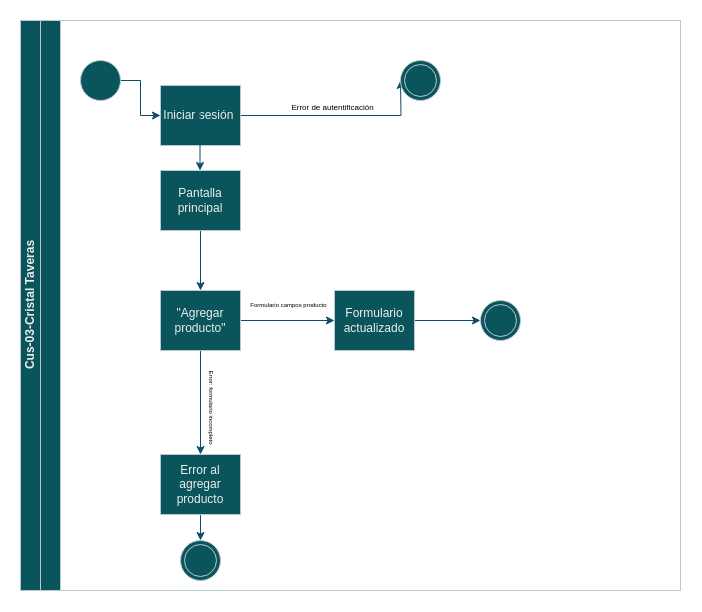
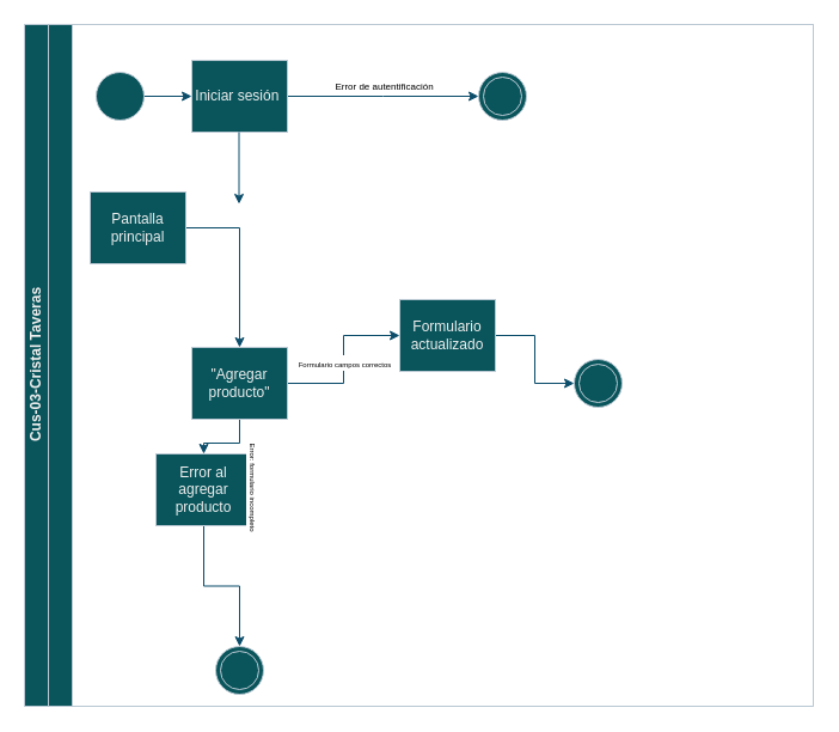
  <mxCell id="0" />
  <mxCell id="1" parent="0" />
  <mxCell id="2" value="Cus-03-Cristal Taveras" style="swimlane;html=1;childLayout=stackLayout;resizeParent=1;resizeParentMax=0;horizontal=0;startSize=20;horizontalStack=0;labelBackgroundColor=none;fillColor=#09555B;strokeColor=#BAC8D3;fontColor=#EEEEEE;" parent="1" vertex="1"><mxGeometry x="20" y="20" width="660" height="570" as="geometry" /></mxCell>
  <mxCell id="3" value="" style="swimlane;html=1;startSize=20;horizontal=0;labelBackgroundColor=none;fillColor=#09555B;strokeColor=#BAC8D3;fontColor=#EEEEEE;" parent="2" vertex="1"><mxGeometry x="20" width="640" height="570" as="geometry" /></mxCell>
  <mxCell id="4" value="" style="edgeStyle=orthogonalEdgeStyle;rounded=0;orthogonalLoop=1;jettySize=auto;html=1;labelBackgroundColor=none;strokeColor=#0B4D6A;fontColor=default;" parent="3" source="5" target="8" edge="1"><mxGeometry relative="1" as="geometry" /></mxCell>
  <mxCell id="5" value="" style="ellipse;whiteSpace=wrap;html=1;labelBackgroundColor=none;fillColor=#09555B;strokeColor=#BAC8D3;fontColor=#EEEEEE;" parent="3" vertex="1"><mxGeometry x="40" y="40" width="40" height="40" as="geometry" /></mxCell>
  <mxCell id="6" style="edgeStyle=orthogonalEdgeStyle;rounded=0;orthogonalLoop=1;jettySize=auto;html=1;entryX=0;entryY=0.5;entryDx=0;entryDy=0;labelBackgroundColor=none;strokeColor=#0B4D6A;fontColor=default;" edge="1" parent="3" source="8"><mxGeometry relative="1" as="geometry"><mxPoint x="360" y="60" as="targetPoint" /></mxGeometry></mxCell>
  <mxCell id="7" value="&lt;font style=&quot;font-size: 8px;&quot;&gt;Error de autentificación&lt;/font&gt;" style="edgeLabel;html=1;align=center;verticalAlign=middle;resizable=0;points=[];strokeColor=#BAC8D3;fontColor=#000000;fillColor=#09555B;" vertex="1" connectable="0" parent="6"><mxGeometry x="-0.332" y="4" relative="1" as="geometry"><mxPoint x="26" y="-6" as="offset" /></mxGeometry></mxCell>
- <mxCell id="8" value="Iniciar sesión&amp;nbsp;" style="rounded=0;whiteSpace=wrap;html=1;fontFamily=Helvetica;fontSize=12;fontColor=#EEEEEE;align=center;labelBackgroundColor=none;fillColor=#09555B;strokeColor=#BAC8D3;" parent="3" vertex="1"><mxGeometry x="120" y="65" width="80" height="60" as="geometry" /></mxCell>
+ <mxCell id="8" value="Iniciar sesión&amp;nbsp;" style="rounded=0;whiteSpace=wrap;html=1;fontFamily=Helvetica;fontSize=12;fontColor=#EEEEEE;align=center;labelBackgroundColor=none;fillColor=#09555B;strokeColor=#BAC8D3;" parent="3" vertex="1"><mxGeometry x="120" y="30" width="80" height="60" as="geometry" /></mxCell>
  <mxCell id="9" style="edgeStyle=orthogonalEdgeStyle;rounded=0;orthogonalLoop=1;jettySize=auto;html=1;endArrow=classic;endFill=1;labelBackgroundColor=none;strokeColor=#0B4D6A;fontColor=default;" parent="3" edge="1"><mxGeometry relative="1" as="geometry"><mxPoint x="159.5" y="90" as="sourcePoint" /><mxPoint x="159.5" y="150" as="targetPoint" /></mxGeometry></mxCell>
  <mxCell id="10" style="edgeStyle=orthogonalEdgeStyle;rounded=0;orthogonalLoop=1;jettySize=auto;html=1;entryX=0.5;entryY=0;entryDx=0;entryDy=0;labelBackgroundColor=none;strokeColor=#0B4D6A;fontColor=default;" edge="1" parent="3" source="11" target="14"><mxGeometry relative="1" as="geometry" /></mxCell>
- <mxCell id="11" value="Pantalla principal" style="rounded=0;whiteSpace=wrap;html=1;fontFamily=Helvetica;fontSize=12;fontColor=#EEEEEE;align=center;labelBackgroundColor=none;fillColor=#09555B;strokeColor=#BAC8D3;" vertex="1" parent="3"><mxGeometry x="120" y="150" width="80" height="60" as="geometry" /></mxCell>
+ <mxCell id="11" value="Pantalla principal" style="rounded=0;whiteSpace=wrap;html=1;fontFamily=Helvetica;fontSize=12;fontColor=#EEEEEE;align=center;labelBackgroundColor=none;fillColor=#09555B;strokeColor=#BAC8D3;" vertex="1" parent="3"><mxGeometry x="35" y="140" width="80" height="60" as="geometry" /></mxCell>
  <mxCell id="12" value="" style="edgeStyle=orthogonalEdgeStyle;rounded=0;orthogonalLoop=1;jettySize=auto;html=1;labelBackgroundColor=none;strokeColor=#0B4D6A;fontColor=default;" edge="1" parent="3" source="14" target="16"><mxGeometry relative="1" as="geometry" /></mxCell>
  <mxCell id="13" value="" style="edgeStyle=orthogonalEdgeStyle;rounded=0;orthogonalLoop=1;jettySize=auto;html=1;labelBackgroundColor=none;strokeColor=#0B4D6A;fontColor=default;" edge="1" parent="3" source="14" target="19"><mxGeometry relative="1" as="geometry" /></mxCell>
  <mxCell id="14" value="&quot;Agregar producto&quot;" style="rounded=0;whiteSpace=wrap;html=1;fontFamily=Helvetica;fontSize=12;fontColor=#EEEEEE;align=center;labelBackgroundColor=none;fillColor=#09555B;strokeColor=#BAC8D3;" vertex="1" parent="3"><mxGeometry x="120" y="270" width="80" height="60" as="geometry" /></mxCell>
  <mxCell id="15" style="edgeStyle=orthogonalEdgeStyle;rounded=0;orthogonalLoop=1;jettySize=auto;html=1;exitX=1;exitY=0.5;exitDx=0;exitDy=0;labelBackgroundColor=none;strokeColor=#0B4D6A;fontColor=default;" edge="1" parent="3" source="16" target="20"><mxGeometry relative="1" as="geometry" /></mxCell>
- <mxCell id="16" value="Formulario actualizado" style="rounded=0;whiteSpace=wrap;html=1;fontFamily=Helvetica;fontSize=12;fontColor=#EEEEEE;align=center;labelBackgroundColor=none;fillColor=#09555B;strokeColor=#BAC8D3;" vertex="1" parent="3"><mxGeometry x="294" y="270" width="80" height="60" as="geometry" /></mxCell>
+ <mxCell id="16" value="Formulario actualizado" style="rounded=0;whiteSpace=wrap;html=1;fontFamily=Helvetica;fontSize=12;fontColor=#EEEEEE;align=center;labelBackgroundColor=none;fillColor=#09555B;strokeColor=#BAC8D3;" vertex="1" parent="3"><mxGeometry x="294" y="230" width="80" height="60" as="geometry" /></mxCell>
  <mxCell id="17" value="" style="ellipse;shape=doubleEllipse;whiteSpace=wrap;html=1;aspect=fixed;labelBackgroundColor=none;fillColor=#09555B;strokeColor=#BAC8D3;fontColor=#EEEEEE;" vertex="1" parent="3"><mxGeometry x="360" y="40" width="40" height="40" as="geometry" /></mxCell>
  <mxCell id="18" style="edgeStyle=orthogonalEdgeStyle;rounded=0;orthogonalLoop=1;jettySize=auto;html=1;entryX=0.5;entryY=0;entryDx=0;entryDy=0;labelBackgroundColor=none;strokeColor=#0B4D6A;fontColor=default;" edge="1" parent="3" source="19" target="21"><mxGeometry relative="1" as="geometry" /></mxCell>
- <mxCell id="19" value="Error al agregar producto" style="rounded=0;whiteSpace=wrap;html=1;fontFamily=Helvetica;fontSize=12;fontColor=#EEEEEE;align=center;labelBackgroundColor=none;fillColor=#09555B;strokeColor=#BAC8D3;" vertex="1" parent="3"><mxGeometry x="120" y="434" width="80" height="60" as="geometry" /></mxCell>
+ <mxCell id="19" value="Error al agregar producto" style="rounded=0;whiteSpace=wrap;html=1;fontFamily=Helvetica;fontSize=12;fontColor=#EEEEEE;align=center;labelBackgroundColor=none;fillColor=#09555B;strokeColor=#BAC8D3;" vertex="1" parent="3"><mxGeometry x="90" y="359" width="80" height="60" as="geometry" /></mxCell>
  <mxCell id="20" value="" style="ellipse;shape=doubleEllipse;whiteSpace=wrap;html=1;aspect=fixed;labelBackgroundColor=none;fillColor=#09555B;strokeColor=#BAC8D3;fontColor=#EEEEEE;" vertex="1" parent="3"><mxGeometry x="440" y="280" width="40" height="40" as="geometry" /></mxCell>
  <mxCell id="21" value="" style="ellipse;shape=doubleEllipse;whiteSpace=wrap;html=1;aspect=fixed;labelBackgroundColor=none;fillColor=#09555B;strokeColor=#BAC8D3;fontColor=#EEEEEE;" vertex="1" parent="3"><mxGeometry x="140" y="520" width="40" height="40" as="geometry" /></mxCell>
  <mxCell id="22" value="&lt;font style=&quot;font-size: 6px;&quot;&gt;Error: formulario incompleto&lt;/font&gt;" style="edgeLabel;html=1;align=center;verticalAlign=middle;resizable=0;points=[];strokeColor=#BAC8D3;fontColor=#000000;fillColor=#09555B;rotation=90;" vertex="1" connectable="0" parent="3"><mxGeometry x="210.003" y="400" as="geometry"><mxPoint x="-14.0" y="36" as="offset" /></mxGeometry></mxCell>
- <mxCell id="23" value="&lt;font style=&quot;font-size: 6px;&quot;&gt;Formulario campos producto&lt;/font&gt;" style="edgeLabel;html=1;align=center;verticalAlign=middle;resizable=0;points=[];strokeColor=#BAC8D3;fontColor=#000000;fillColor=#09555B;" vertex="1" connectable="0" parent="3"><mxGeometry x="260.003" y="240" as="geometry"><mxPoint x="-13" y="42" as="offset" /></mxGeometry></mxCell>
+ <mxCell id="23" value="&lt;font style=&quot;font-size: 6px;&quot;&gt;Formulario campos correctos&lt;/font&gt;" style="edgeLabel;html=1;align=center;verticalAlign=middle;resizable=0;points=[];strokeColor=#BAC8D3;fontColor=#000000;fillColor=#09555B;" vertex="1" connectable="0" parent="3"><mxGeometry x="260.003" y="240" as="geometry"><mxPoint x="-13" y="42" as="offset" /></mxGeometry></mxCell>
